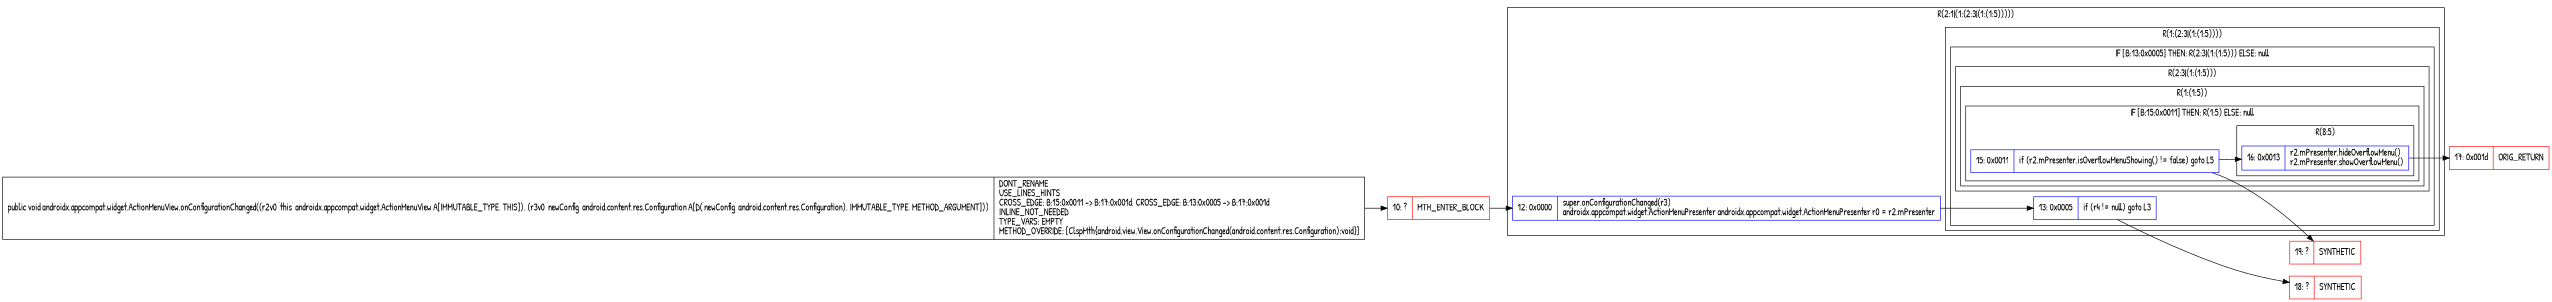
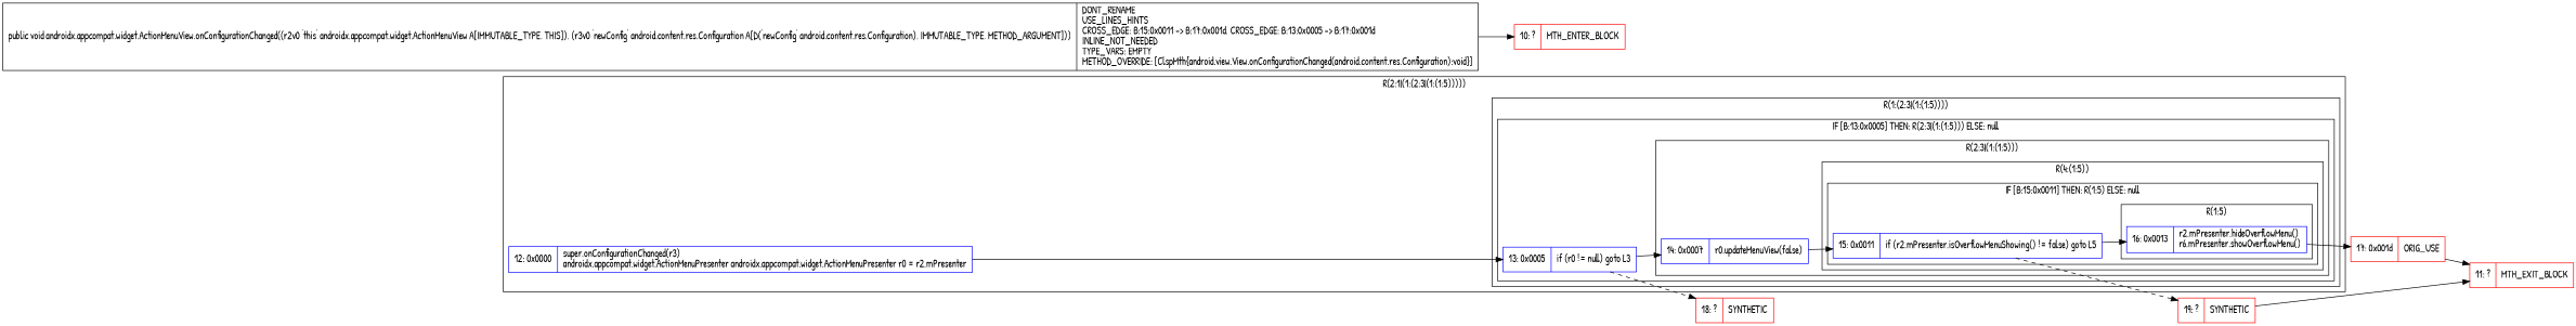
  digraph {
    fontname="Patrick Hand"
    rankdir=LR
    node [color=blue fontname="Patrick Hand" shape=record]
    edge [fontname="Patrick Hand"]
-   n1 [label="{16\:\ 0x0013|r2.mPresenter.hideOverflowMenu()\lr2.mPresenter.showOverflowMenu()\l}"]
+   n1 [label="{16\:\ 0x0013|r2.mPresenter.hideOverflowMenu()\lr6.mPresenter.showOverflowMenu()\l}"]
    n2 [label="{15\:\ 0x0011|if (r2.mPresenter.isOverflowMenuShowing() != false) goto L5\l}"]
-   n4 [label="{13\:\ 0x0005|if (r4 != null) goto L3\l}"]
+   n3 [label="{14\:\ 0x0007|r0.updateMenuView(false)\l}"]
+   n4 [label="{13\:\ 0x0005|if (r0 != null) goto L3\l}"]
    n5 [label="{12\:\ 0x0000|super.onConfigurationChanged(r3)\landroidx.appcompat.widget.ActionMenuPresenter androidx.appcompat.widget.ActionMenuPresenter r0 = r2.mPresenter\l}"]
-   n6 [color=red label="{17\:\ 0x001d|ORIG_RETURN\l}"]
+   n6 [color=red label="{17\:\ 0x001d|ORIG_USE\l}"]
    n7 [color=red label="{19\:\ ?|SYNTHETIC\l}"]
    n8 [color=red label="{18\:\ ?|SYNTHETIC\l}"]
+   n9 [color=red label="{11\:\ ?|MTH_EXIT_BLOCK\l}"]
    n10 [color=red label="{10\:\ ?|MTH_ENTER_BLOCK\l}"]
    n11 [label="{public void androidx.appcompat.widget.ActionMenuView.onConfigurationChanged((r2v0 'this' androidx.appcompat.widget.ActionMenuView A[IMMUTABLE_TYPE, THIS]), (r3v0 'newConfig' android.content.res.Configuration A[D('newConfig' android.content.res.Configuration), IMMUTABLE_TYPE, METHOD_ARGUMENT]))  | DONT_RENAME\lUSE_LINES_HINTS\lCROSS_EDGE: B:15:0x0011 \-\> B:17:0x001d, CROSS_EDGE: B:13:0x0005 \-\> B:17:0x001d\lINLINE_NOT_NEEDED\lTYPE_VARS: EMPTY\lMETHOD_OVERRIDE: [ClspMth\{android.view.View.onConfigurationChanged(android.content.res.Configuration):void\}]\l}" color=""]
    subgraph cluster_1 {
      label="R(2:1|(1:(2:3|(1:(1:5)))))"
      n5
      subgraph cluster_2 {
        label="R(1:(2:3|(1:(1:5))))"
        subgraph cluster_3 {
          label="IF [B:13:0x0005] THEN: R(2:3|(1:(1:5))) ELSE: null"
          n4
          subgraph cluster_4 {
            label="R(2:3|(1:(1:5)))"
+           n3
            subgraph cluster_5 {
-             label="R(1:(1:5))"
+             label="R(4:(1:5))"
              subgraph cluster_6 {
                label="IF [B:15:0x0011] THEN: R(1:5) ELSE: null"
                n2
                subgraph cluster_7 {
-                 label="R(8:5)"
+                 label="R(1:5)"
                  n1
                }
              }
            }
          }
        }
      }
    }
    n1 -> n6
    n2 -> n1
-   n2 -> n7 [style=solid]
-   n4 -> n8 [style=solid]
+   n2 -> n7 [style=dashed]
+   n3 -> n2
+   n4 -> n3
+   n4 -> n8 [style=dashed]
    n5 -> n4
-   n10 -> n5
+   n6 -> n9
+   n7 -> n9
    n11 -> n10
  }
